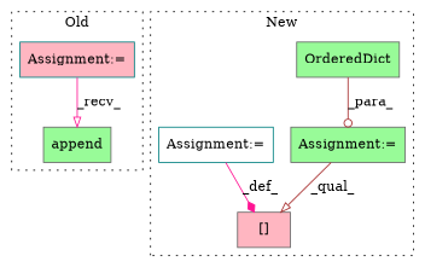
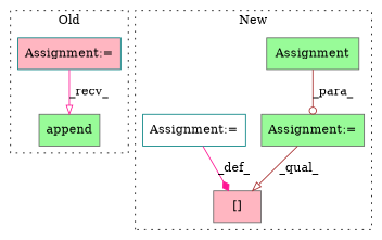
  digraph {
    node [a=7 l=1 shape=box style=filled fillcolor=palegreen color=gray40]
    edge [color=deeppink arrowhead=onormal]
    n1 [a=32 l="7,1" label=append s="502,537"]
    n2 [label="Assignment:=" s=307 fillcolor=lightpink color=teal]
-   n3 [a=32 l=13 label=OrderedDict s=457]
+   n3 [a=32 l=13 label=Assignment s=457]
    n4 [a=2 l="15,1" label="[]" s="584,603" fillcolor=lightpink]
    n5 [label="Assignment:=" s=604 fillcolor=white color=teal]
    n6 [label="Assignment:=" s=456]
    subgraph cluster_1 {
      label=Old
      style=dotted
      n1
      n2
    }
    subgraph cluster_2 {
      label=New
      style=dotted
      n3
      n4
      n5
      n6
    }
    n2 -> n1 [label=_recv_]
    n3 -> n6 [label=_para_ color=brown arrowhead=odot]
    n5 -> n4 [label=_def_ arrowhead=diamond]
    n6 -> n4 [label=_qual_ color=brown]
  }
